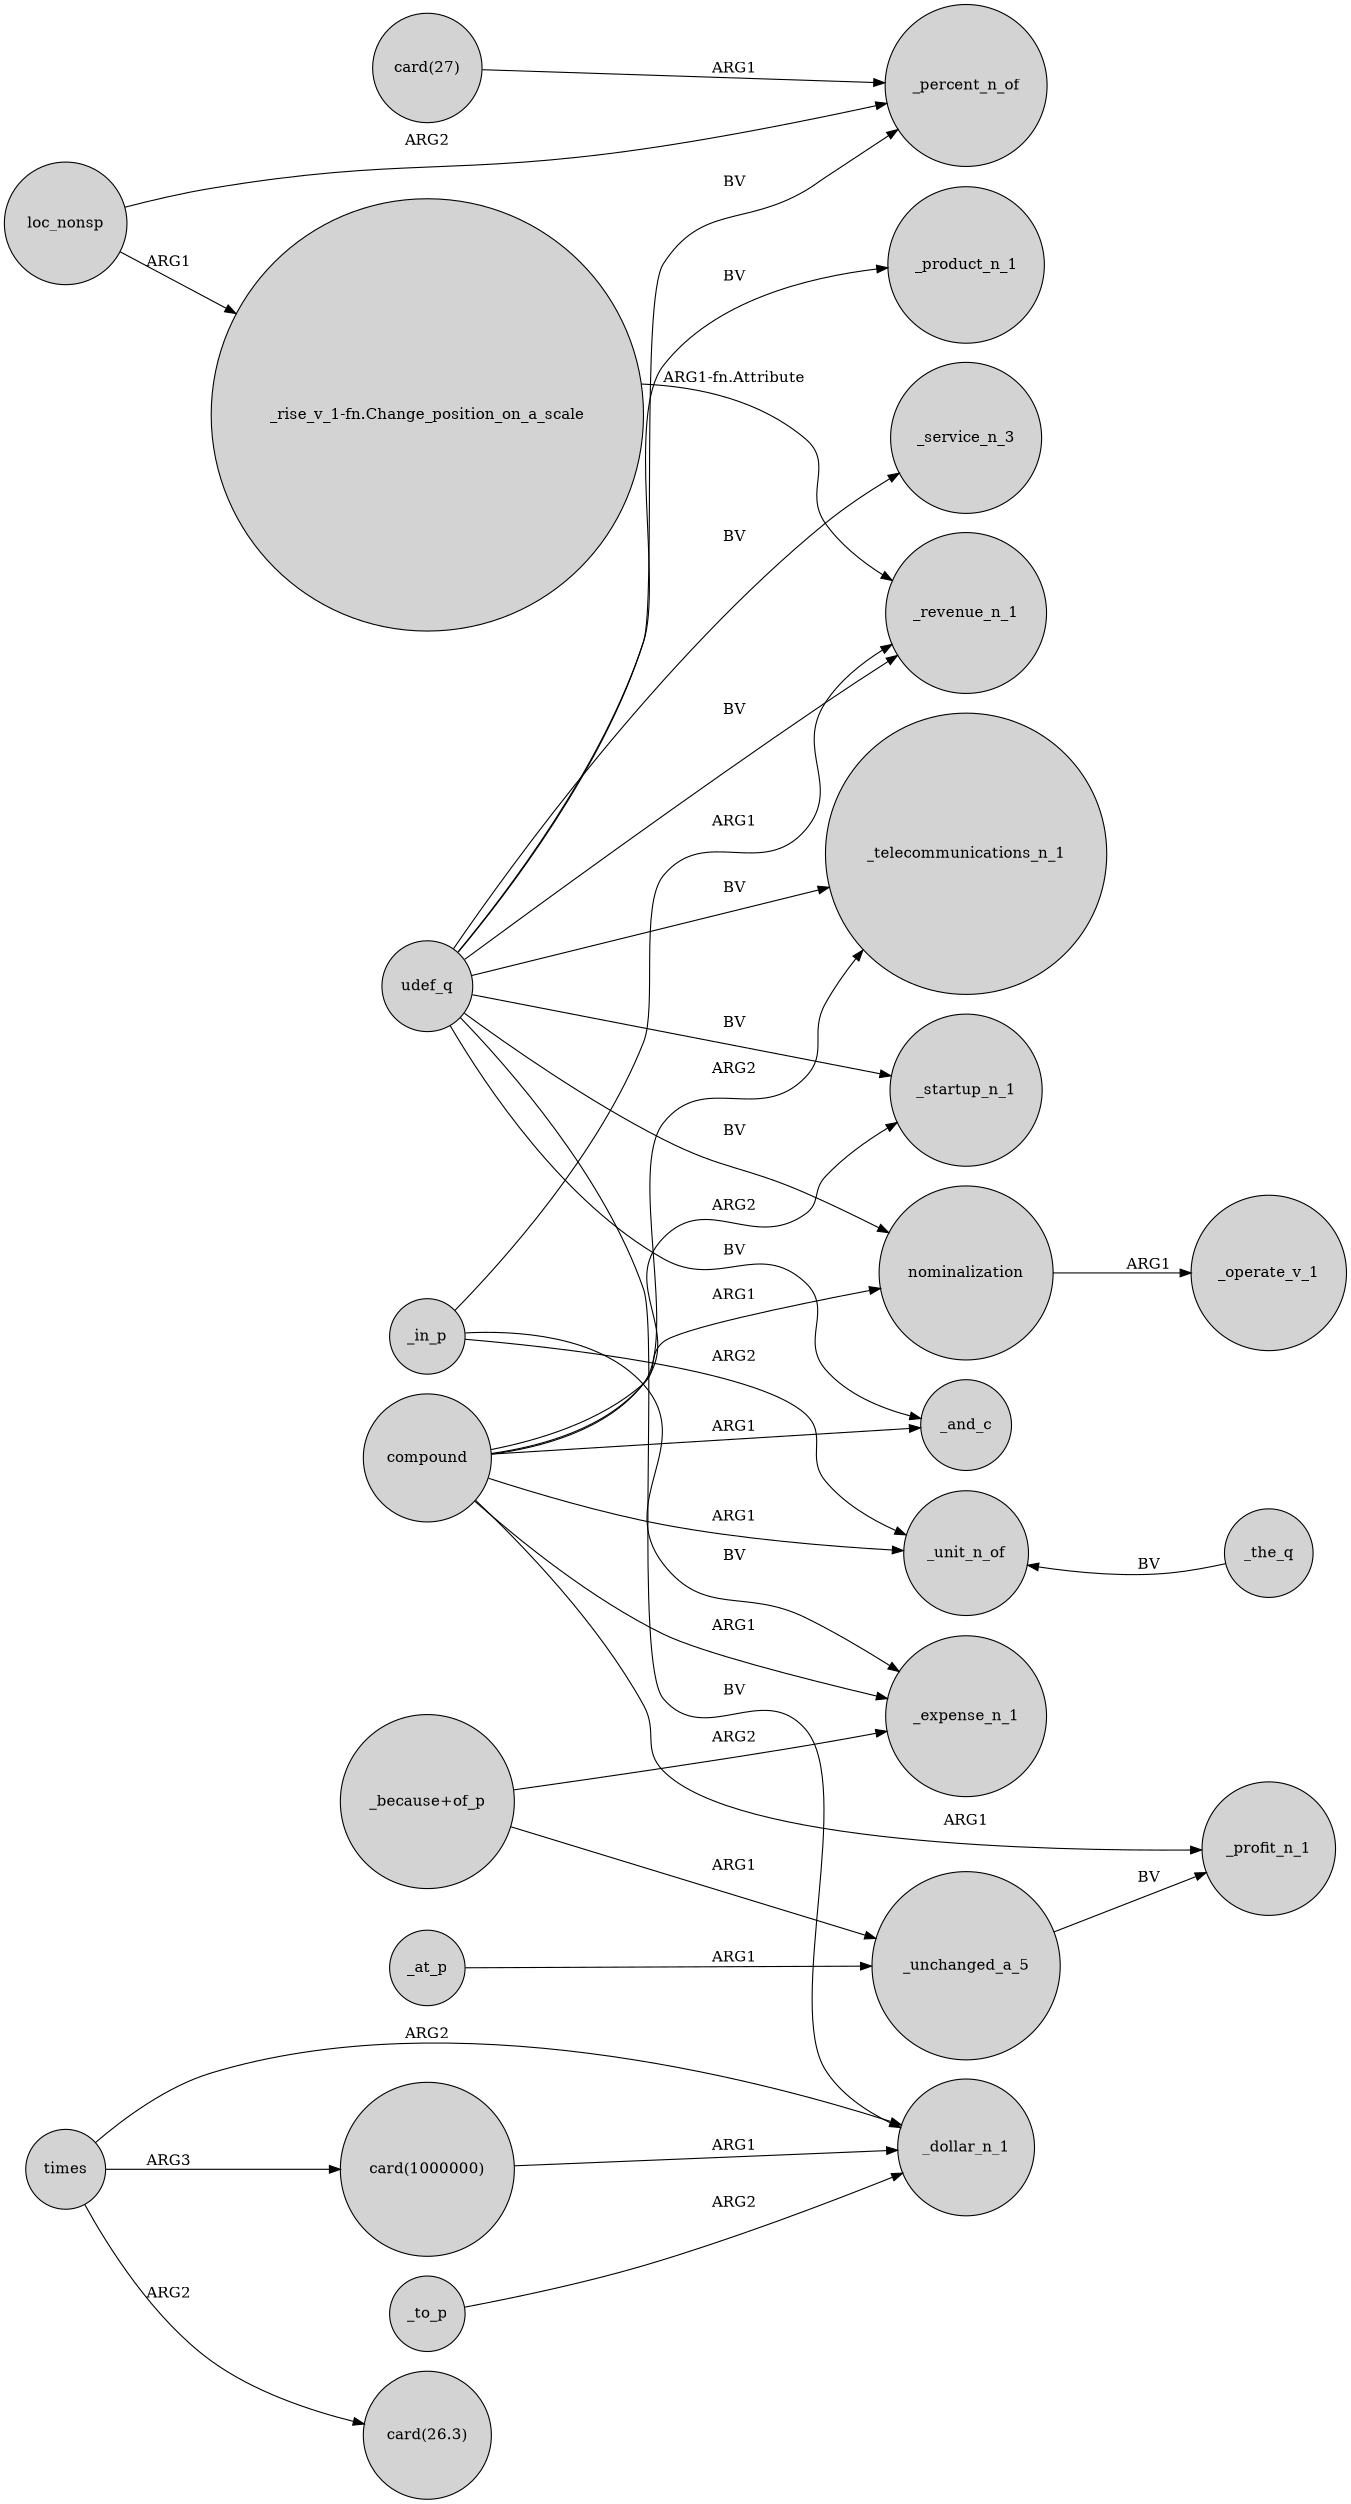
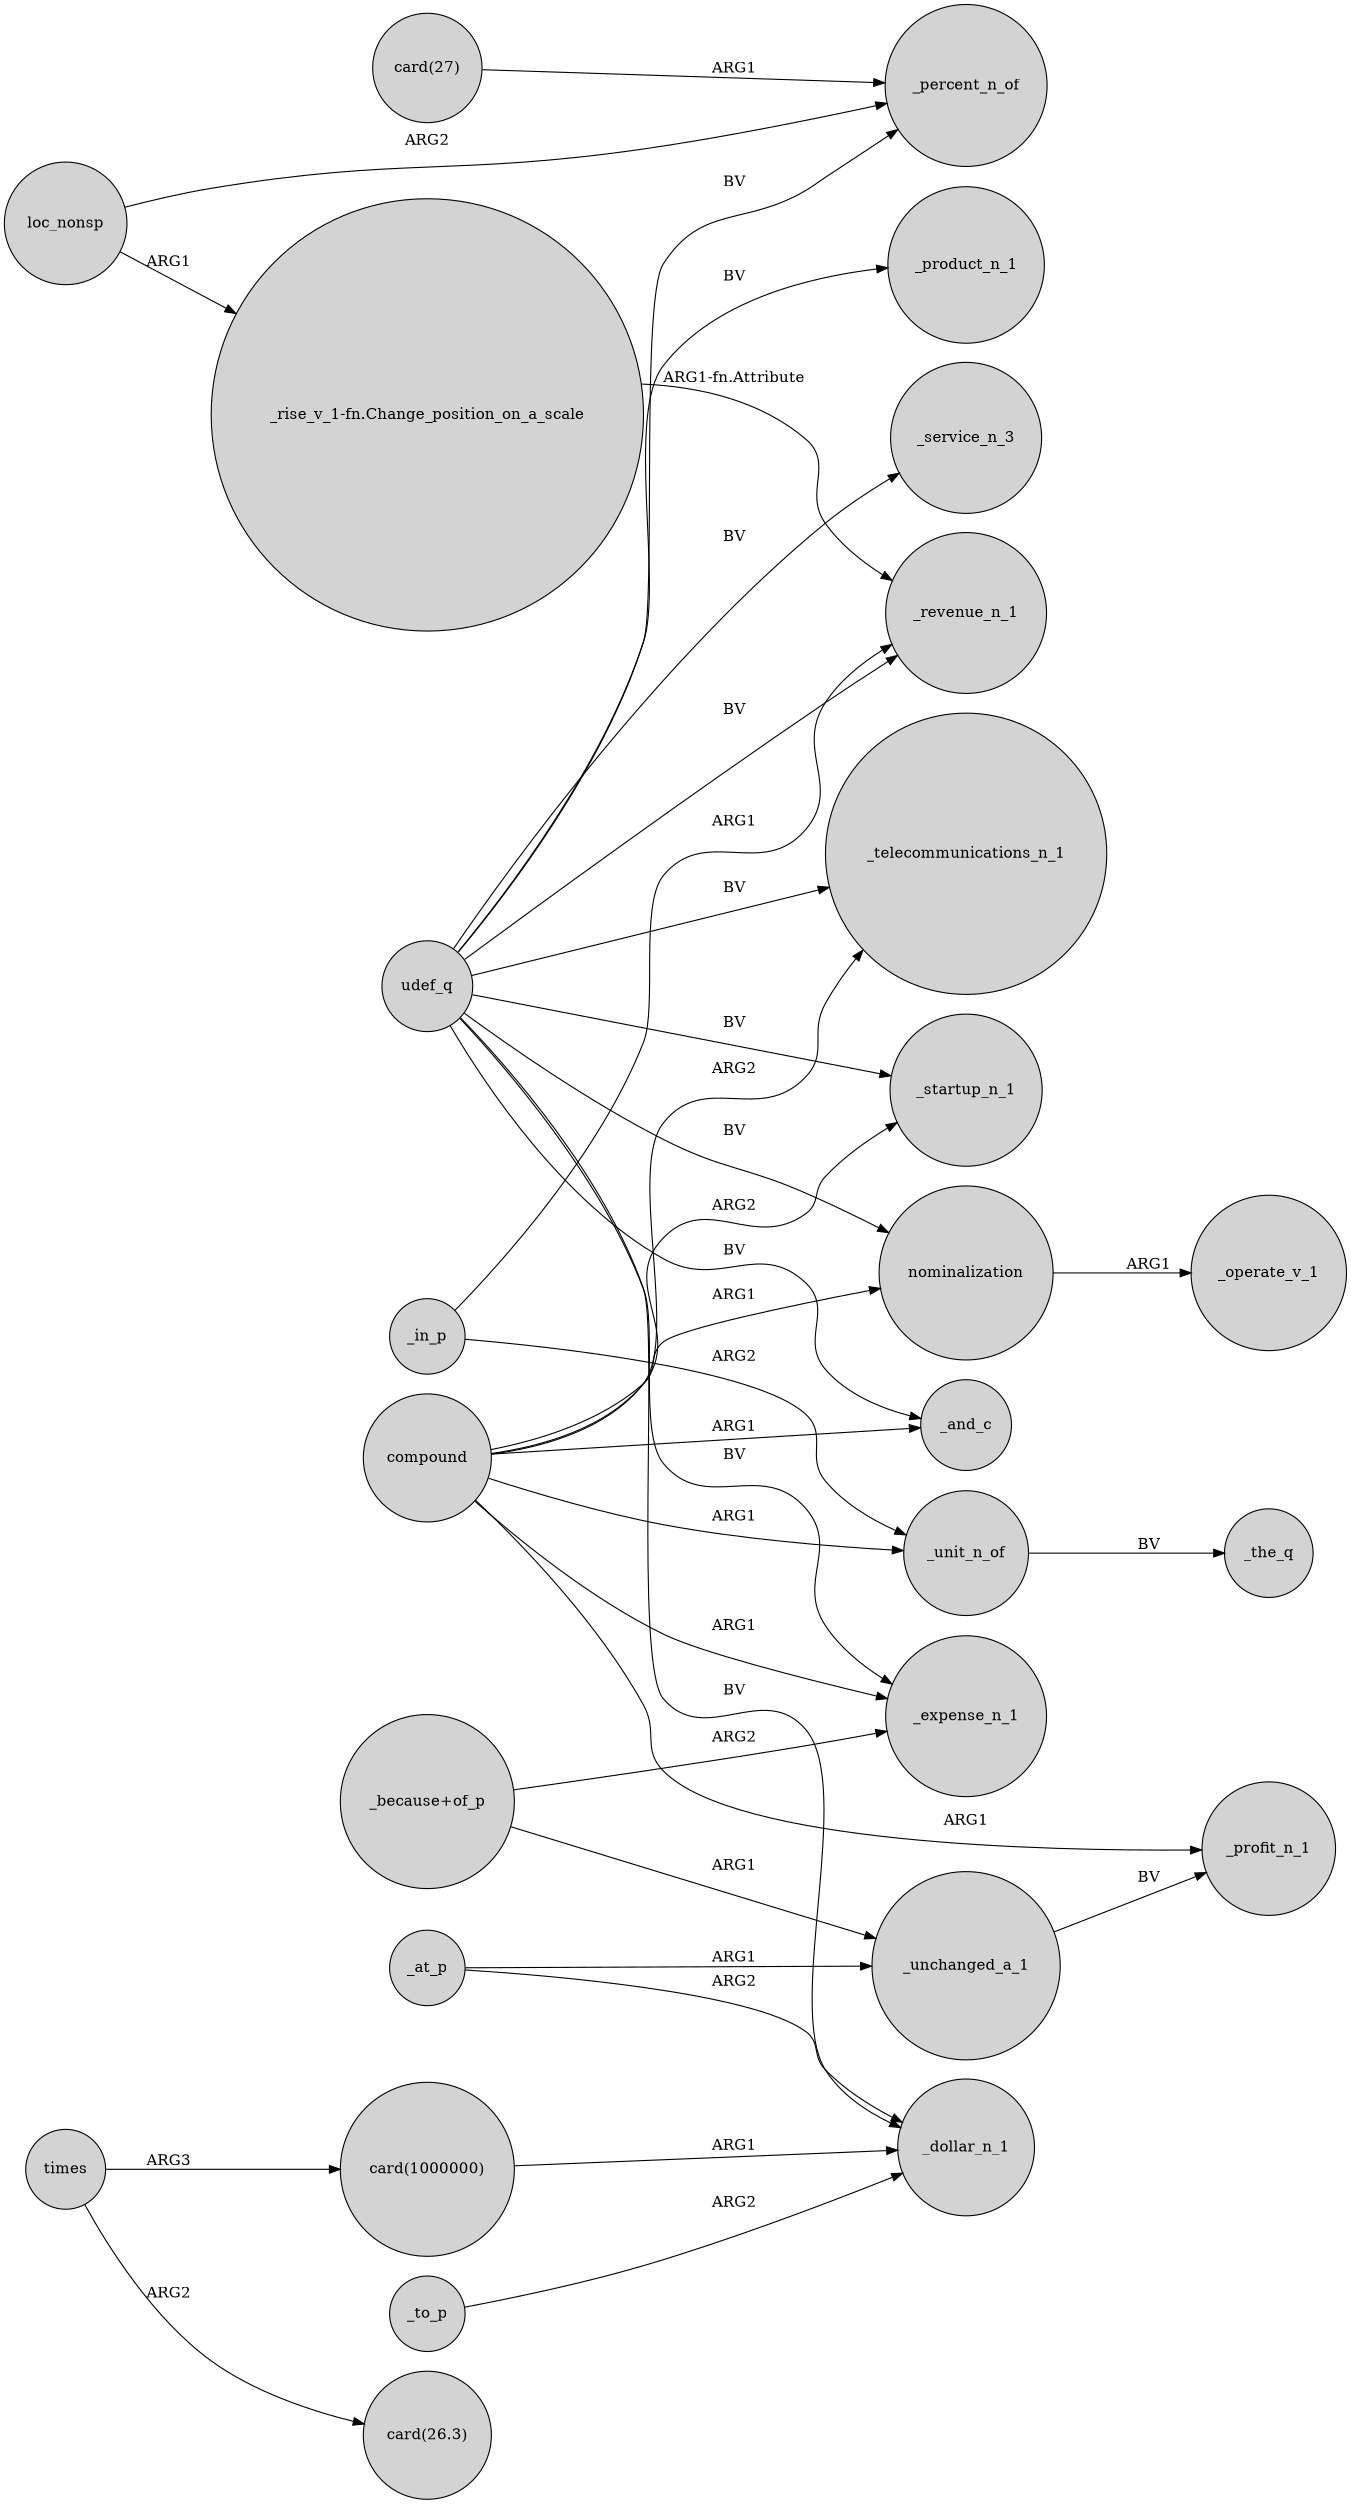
  digraph {
    rankdir=LR
    node [shape=circle style=filled]
    n1 [label=_service_n_3]
    udef_q
    _revenue_n_1
    _and_c
    nominalization
    _product_n_1
    _expense_n_1
    _dollar_n_1
    _percent_n_of
    _telecommunications_n_1
    _startup_n_1
    _operate_v_1
    "_rise_v_1-fn.Change_position_on_a_scale"
    compound
    _profit_n_1
    _unit_n_of
    _in_p
    _at_p
-   _unchanged_a_1 [label=_unchanged_a_5]
+   _unchanged_a_1
    times
    "card(26.3)"
    "card(1000000)"
    _to_p
    loc_nonsp
    "_because+of_p"
    "card(27)"
    _the_q
    udef_q -> n1 [label=BV]
    udef_q -> _revenue_n_1 [label=BV]
    udef_q -> _and_c [label=BV]
    udef_q -> nominalization [label=BV]
    udef_q -> _product_n_1 [label=BV]
-   _in_p -> _expense_n_1 [label=BV]
+   udef_q -> _expense_n_1 [label=BV]
    udef_q -> _dollar_n_1 [label=BV]
    udef_q -> _percent_n_of [label=BV]
    udef_q -> _telecommunications_n_1 [label=BV]
    udef_q -> _startup_n_1 [label=BV]
    nominalization -> _operate_v_1 [label=ARG1]
    "_rise_v_1-fn.Change_position_on_a_scale" -> _revenue_n_1 [label="ARG1-fn.Attribute"]
    compound -> _and_c [label=ARG1]
    compound -> nominalization [label=ARG1]
    compound -> _expense_n_1 [label=ARG1]
    compound -> _telecommunications_n_1 [label=ARG2]
    compound -> _startup_n_1 [label=ARG2]
    compound -> _profit_n_1 [label=ARG1]
    compound -> _unit_n_of [label=ARG1]
    _in_p -> _revenue_n_1 [label=ARG1]
    _in_p -> _unit_n_of [label=ARG2]
-   times -> _dollar_n_1 [label=ARG2]
+   _at_p -> _dollar_n_1 [label=ARG2]
    _at_p -> _unchanged_a_1 [label=ARG1]
    _unchanged_a_1 -> _profit_n_1 [label=BV]
    times -> "card(26.3)" [label=ARG2]
    times -> "card(1000000)" [label=ARG3]
    "card(1000000)" -> _dollar_n_1 [label=ARG1]
    _to_p -> _dollar_n_1 [label=ARG2]
    loc_nonsp -> _percent_n_of [label=ARG2]
    loc_nonsp -> "_rise_v_1-fn.Change_position_on_a_scale" [label=ARG1]
    "_because+of_p" -> _expense_n_1 [label=ARG2]
    "_because+of_p" -> _unchanged_a_1 [label=ARG1]
    "card(27)" -> _percent_n_of [label=ARG1]
-   _the_q -> _unit_n_of [label=BV]
+   _unit_n_of -> _the_q [label=BV]
  }
